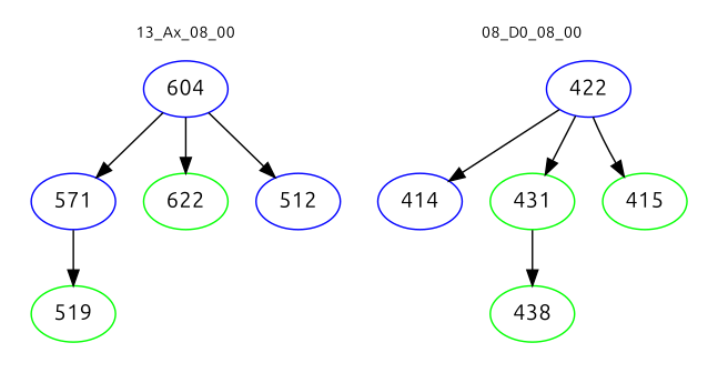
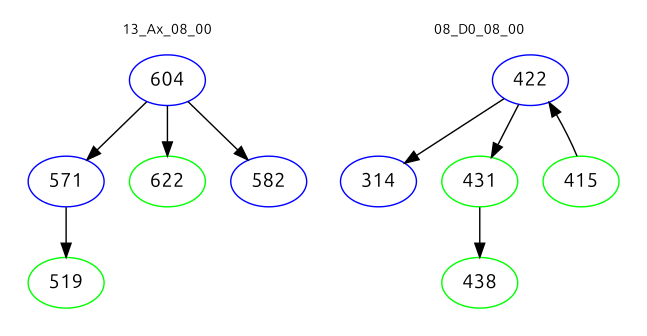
  digraph {
    fontname=Ubuntu
    node [color=blue fontname=Ubuntu]
    edge [color=black fontname=Ubuntu]
    n1 [label=604]
    n2 [label=571]
    n3 [color=green label=622]
-   n4 [label=512]
+   n4 [label=582]
    n5 [color=green label=519]
    n6 [label=422]
-   n7 [label=414]
+   n7 [label=314]
    n8 [color=green label=431]
    n9 [color=green label=415]
    n10 [color=green label=438]
    subgraph cluster_1 {
      color=white
      fontsize=10
      label="13_Ax_08_00"
      n1
      n2
      n3
      n4
      n5
    }
    subgraph cluster_2 {
      color=white
      fontsize=10
      label="08_D0_08_00"
      n6
      n7
      n8
      n9
      n10
    }
    n1 -> n2
    n1 -> n3
    n1 -> n4
    n2 -> n5
    n6 -> n7
    n6 -> n8
-   n6 -> n9
+   n9 -> n6
    n8 -> n10
  }
